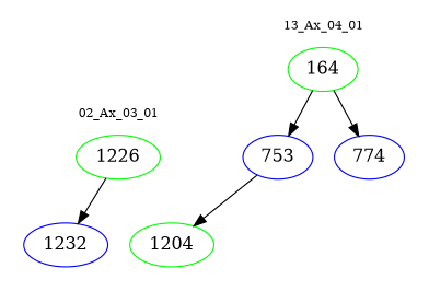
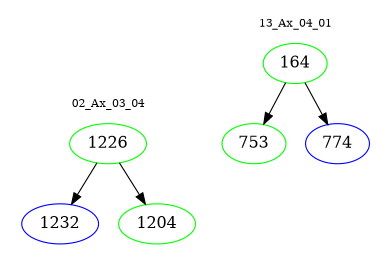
  digraph {
    node [color=green]
    edge [color=black]
    n1 [label=1226]
    n2 [label=1204]
    n3 [color=blue label=1232]
    n4 [label=164]
-   n5 [color=blue label=753]
+   n5 [label=753]
    n6 [color=blue label=774]
    subgraph cluster_1 {
      color=white
      fontsize=10
-     label="02_Ax_03_01"
+     label="02_Ax_03_04"
      n1
      n2
      n3
    }
    subgraph cluster_2 {
      color=white
      fontsize=10
      label="13_Ax_04_01"
      n4
      n5
      n6
    }
-   n5 -> n2
+   n1 -> n2
    n1 -> n3
    n4 -> n5
    n4 -> n6
  }
